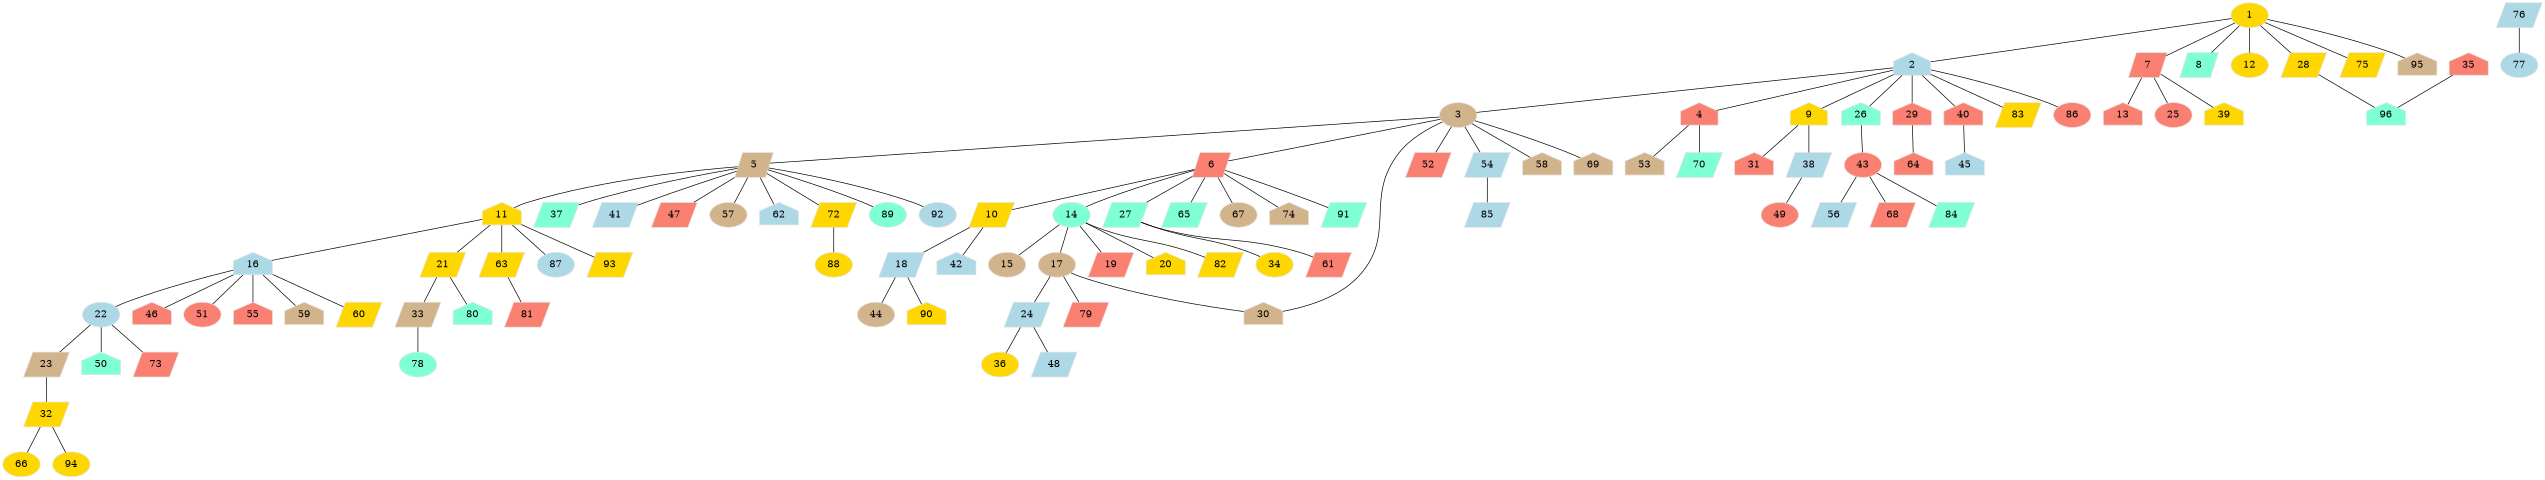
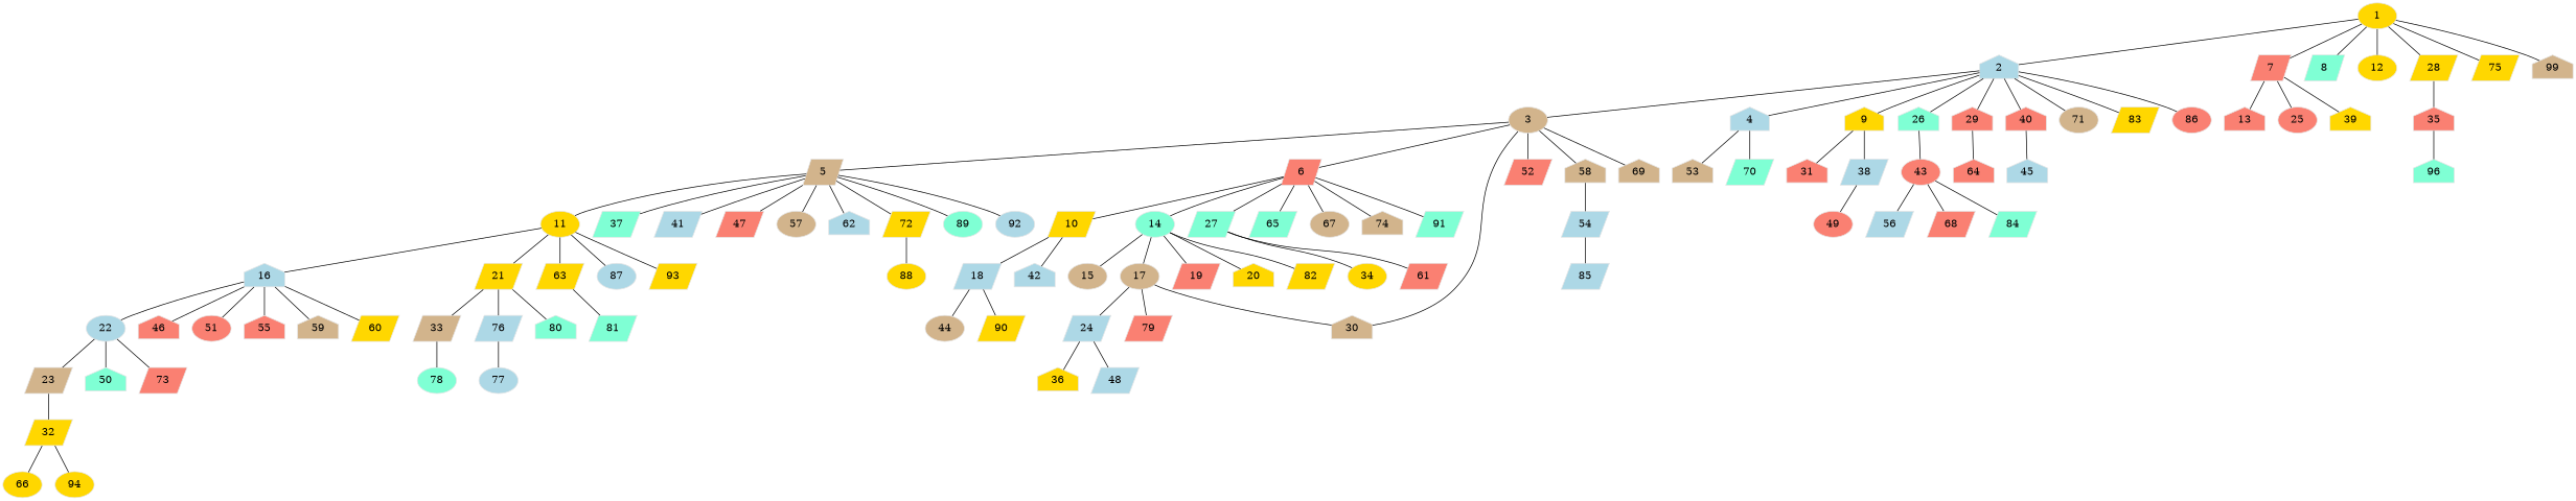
  graph {
    node [color=gray90 fillcolor=salmon shape=parallelogram style=filled]
    1 [fillcolor=gold shape=ellipse]
    2 [fillcolor=lightblue shape=house]
    7
    8 [fillcolor=aquamarine]
    12 [fillcolor=gold shape=ellipse]
    28 [fillcolor=gold]
    75 [fillcolor=gold]
-   95 [fillcolor=tan shape=house]
+   95 [fillcolor=tan shape=house label=99]
    3 [fillcolor=tan shape=ellipse]
-   4 [shape=house]
+   4 [fillcolor=lightblue shape=house]
    9 [fillcolor=gold shape=house]
    26 [fillcolor=aquamarine shape=house]
    29 [shape=house]
    40 [shape=house]
+   71 [fillcolor=tan shape=ellipse]
    83 [fillcolor=gold]
    86 [shape=ellipse]
    13 [shape=house]
    25 [shape=ellipse]
    39 [fillcolor=gold shape=house]
    35 [shape=house]
    5 [fillcolor=tan]
    6
    30 [fillcolor=tan shape=house]
    52
    54 [fillcolor=lightblue]
    58 [fillcolor=tan shape=house]
    69 [fillcolor=tan shape=house]
    53 [fillcolor=tan shape=house]
    70 [fillcolor=aquamarine]
    31 [shape=house]
    38 [fillcolor=lightblue]
    43 [shape=ellipse]
    64 [shape=house]
    45 [fillcolor=lightblue shape=house]
-   11 [fillcolor=gold shape=house]
+   11 [fillcolor=gold shape=ellipse]
    37 [fillcolor=aquamarine]
    41 [fillcolor=lightblue]
    47
    57 [fillcolor=tan shape=ellipse]
    62 [fillcolor=lightblue shape=house]
    72 [fillcolor=gold]
    89 [fillcolor=aquamarine shape=ellipse]
    92 [fillcolor=lightblue shape=ellipse]
    10 [fillcolor=gold]
    14 [fillcolor=aquamarine shape=ellipse]
    27 [fillcolor=aquamarine]
    65 [fillcolor=aquamarine]
    67 [fillcolor=tan shape=ellipse]
    74 [fillcolor=tan shape=house]
    91 [fillcolor=aquamarine]
    85 [fillcolor=lightblue]
    16 [fillcolor=lightblue shape=house]
    21 [fillcolor=gold]
    63 [fillcolor=gold]
    87 [fillcolor=lightblue shape=ellipse]
    93 [fillcolor=gold]
    88 [fillcolor=gold shape=ellipse]
    18 [fillcolor=lightblue]
    42 [fillcolor=lightblue shape=house]
    15 [fillcolor=tan shape=ellipse]
    17 [fillcolor=tan shape=ellipse]
    19
    20 [fillcolor=gold shape=house]
    82 [fillcolor=gold]
    34 [fillcolor=gold shape=ellipse]
    61
    49 [shape=ellipse]
    44 [fillcolor=tan shape=ellipse]
-   90 [fillcolor=gold shape=house]
+   90 [fillcolor=gold]
    22 [fillcolor=lightblue shape=ellipse]
    46 [shape=house]
    51 [shape=ellipse]
    55 [shape=house]
    59 [fillcolor=tan shape=house]
    60 [fillcolor=gold]
    33 [fillcolor=tan]
    76 [fillcolor=lightblue]
    80 [fillcolor=aquamarine shape=house]
-   81
+   81 [fillcolor=aquamarine]
    24 [fillcolor=lightblue]
    79
    23 [fillcolor=tan]
    50 [fillcolor=aquamarine shape=house]
    73
-   36 [fillcolor=gold shape=ellipse]
+   36 [fillcolor=gold shape=house]
    48 [fillcolor=lightblue]
    78 [fillcolor=aquamarine shape=ellipse]
    77 [fillcolor=lightblue shape=ellipse]
    32 [fillcolor=gold]
    66 [fillcolor=gold shape=ellipse]
    94 [fillcolor=gold shape=ellipse]
    56 [fillcolor=lightblue]
    68
    84 [fillcolor=aquamarine]
    96 [fillcolor=aquamarine shape=house]
    1 -- 2
    1 -- 7
    1 -- 8
    1 -- 12
    1 -- 28
    1 -- 75
    1 -- 95
    2 -- 3
    2 -- 4
    2 -- 9
    2 -- 26
    2 -- 29
    2 -- 40
+   2 -- 71
    2 -- 83
    2 -- 86
    7 -- 13
    7 -- 25
    7 -- 39
-   28 -- 96
+   28 -- 35
    3 -- 5
    3 -- 6
    3 -- 30
    3 -- 52
-   3 -- 54
+   58 -- 54
    3 -- 58
    3 -- 69
    4 -- 53
    4 -- 70
    9 -- 31
    9 -- 38
    26 -- 43
    29 -- 64
    40 -- 45
    35 -- 96
    5 -- 11
    5 -- 37
    5 -- 41
    5 -- 47
    5 -- 57
    5 -- 62
    5 -- 72
    5 -- 89
    5 -- 92
    6 -- 10
    6 -- 14
    6 -- 27
    6 -- 65
    6 -- 67
    6 -- 74
    6 -- 91
    54 -- 85
    38 -- 49
    43 -- 56
    43 -- 68
    43 -- 84
    11 -- 16
    11 -- 21
    11 -- 63
    11 -- 87
    11 -- 93
    72 -- 88
    10 -- 18
    10 -- 42
    14 -- 15
    14 -- 17
    14 -- 19
    14 -- 20
    14 -- 82
    27 -- 34
    27 -- 61
    16 -- 22
    16 -- 46
    16 -- 51
    16 -- 55
    16 -- 59
    16 -- 60
    21 -- 33
+   21 -- 76
    21 -- 80
    63 -- 81
    18 -- 44
    18 -- 90
    17 -- 30
    17 -- 24
    17 -- 79
    22 -- 23
    22 -- 50
    22 -- 73
    33 -- 78
    76 -- 77
    24 -- 36
    24 -- 48
    23 -- 32
    32 -- 66
    32 -- 94
  }
